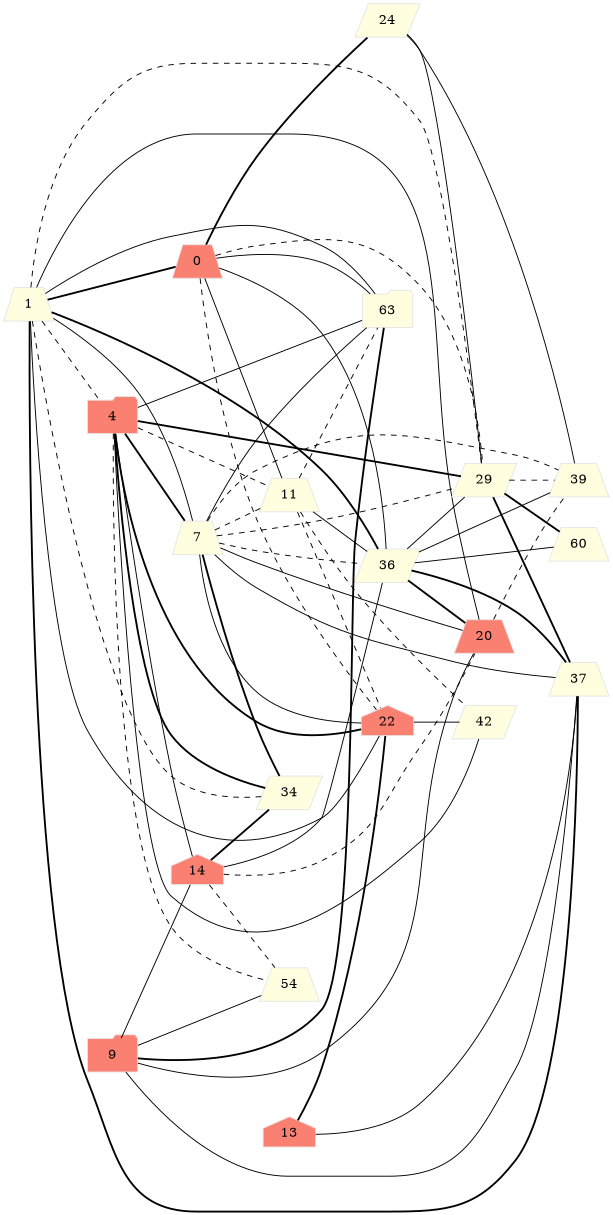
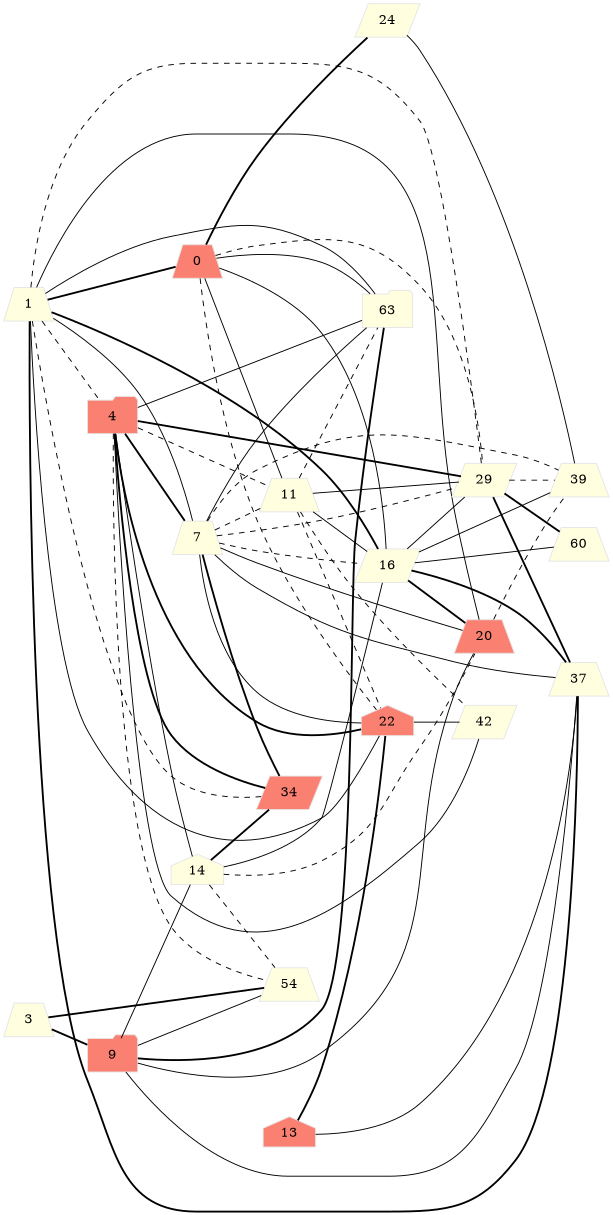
  graph {
    rankdir=LR
    node [color=gray90 fillcolor=lightyellow shape=trapezium style=filled]
    edge [style=solid]
    1 [super="+21+32+17"]
    n2 [fillcolor=salmon label=0 super="+5"]
    4 [fillcolor=salmon shape=folder super="+6+18+45"]
    7 [super="+23+28"]
-   16 [shape=parallelogram super="+44" label=36]
+   16 [shape=parallelogram super="+44"]
    20 [fillcolor=salmon super="+25+71"]
    22 [fillcolor=salmon shape=house super="+31+68"]
    29 [shape=parallelogram super="+62+33+38"]
-   34 [shape=parallelogram]
+   34 [fillcolor=salmon shape=parallelogram]
    37 [super="+49"]
    63 [shape=folder super="+69+65+67"]
    11 [super="+27"]
    24 [shape=parallelogram]
    54
-   14 [fillcolor=salmon shape=house super="+36"]
+   14 [shape=house super="+36"]
    42 [shape=parallelogram]
    39 [super="+64"]
    60
    9 [fillcolor=salmon shape=folder super="+72+56"]
+   3
    13 [fillcolor=salmon shape=house]
    1 -- n2 [style=bold]
    1 -- 4 [style=dashed weight=3]
    1 -- 7
    1 -- 16 [style=bold]
    1 -- 20
    1 -- 22
    1 -- 29 [style=dashed weight=2]
    1 -- 34 [style=dashed]
    1 -- 37 [style=bold]
    1 -- 63 [weight=3]
    n2 -- 16
    n2 -- 22 [style=dashed]
    n2 -- 29 [style=dashed]
    n2 -- 63
    n2 -- 11 [weight=2]
    n2 -- 24 [style=bold]
    4 -- 7 [style=bold]
    4 -- 22 [style=bold]
    4 -- 29 [style=bold weight=4]
    4 -- 34 [style=bold]
    4 -- 63 [weight=2]
    4 -- 11 [style=dashed]
    4 -- 54 [style=dashed weight=2]
    4 -- 14
    4 -- 42
    7 -- 16 [style=dashed weight=2]
    7 -- 20
    7 -- 22
    7 -- 29 [style=dashed weight=3]
    7 -- 34 [style=bold]
    7 -- 37
    7 -- 63
    7 -- 11 [style=dashed]
    7 -- 39 [style=dashed]
    16 -- 20 [style=bold]
    16 -- 29 [weight=3]
    16 -- 37 [style=bold]
    16 -- 39
    16 -- 60
    20 -- 39 [style=dashed]
    22 -- 42
    29 -- 37 [style=bold weight=2]
    29 -- 39 [style=dashed weight=3]
    29 -- 60 [style=bold]
    11 -- 16
    11 -- 22 [style=dashed weight=2]
-   24 -- 29 [weight=2]
+   11 -- 29 [weight=2]
    11 -- 63 [style=dashed]
    11 -- 42 [style=dashed]
    24 -- 39
    14 -- 16
    14 -- 20 [style=dashed]
    14 -- 34 [style=bold]
    14 -- 54 [style=dashed]
    9 -- 20 [weight=2]
    9 -- 37
    9 -- 63 [style=bold]
    9 -- 54
    9 -- 14
+   3 -- 54 [style=bold]
+   3 -- 9 [style=bold]
    13 -- 22 [style=bold]
    13 -- 37
  }
